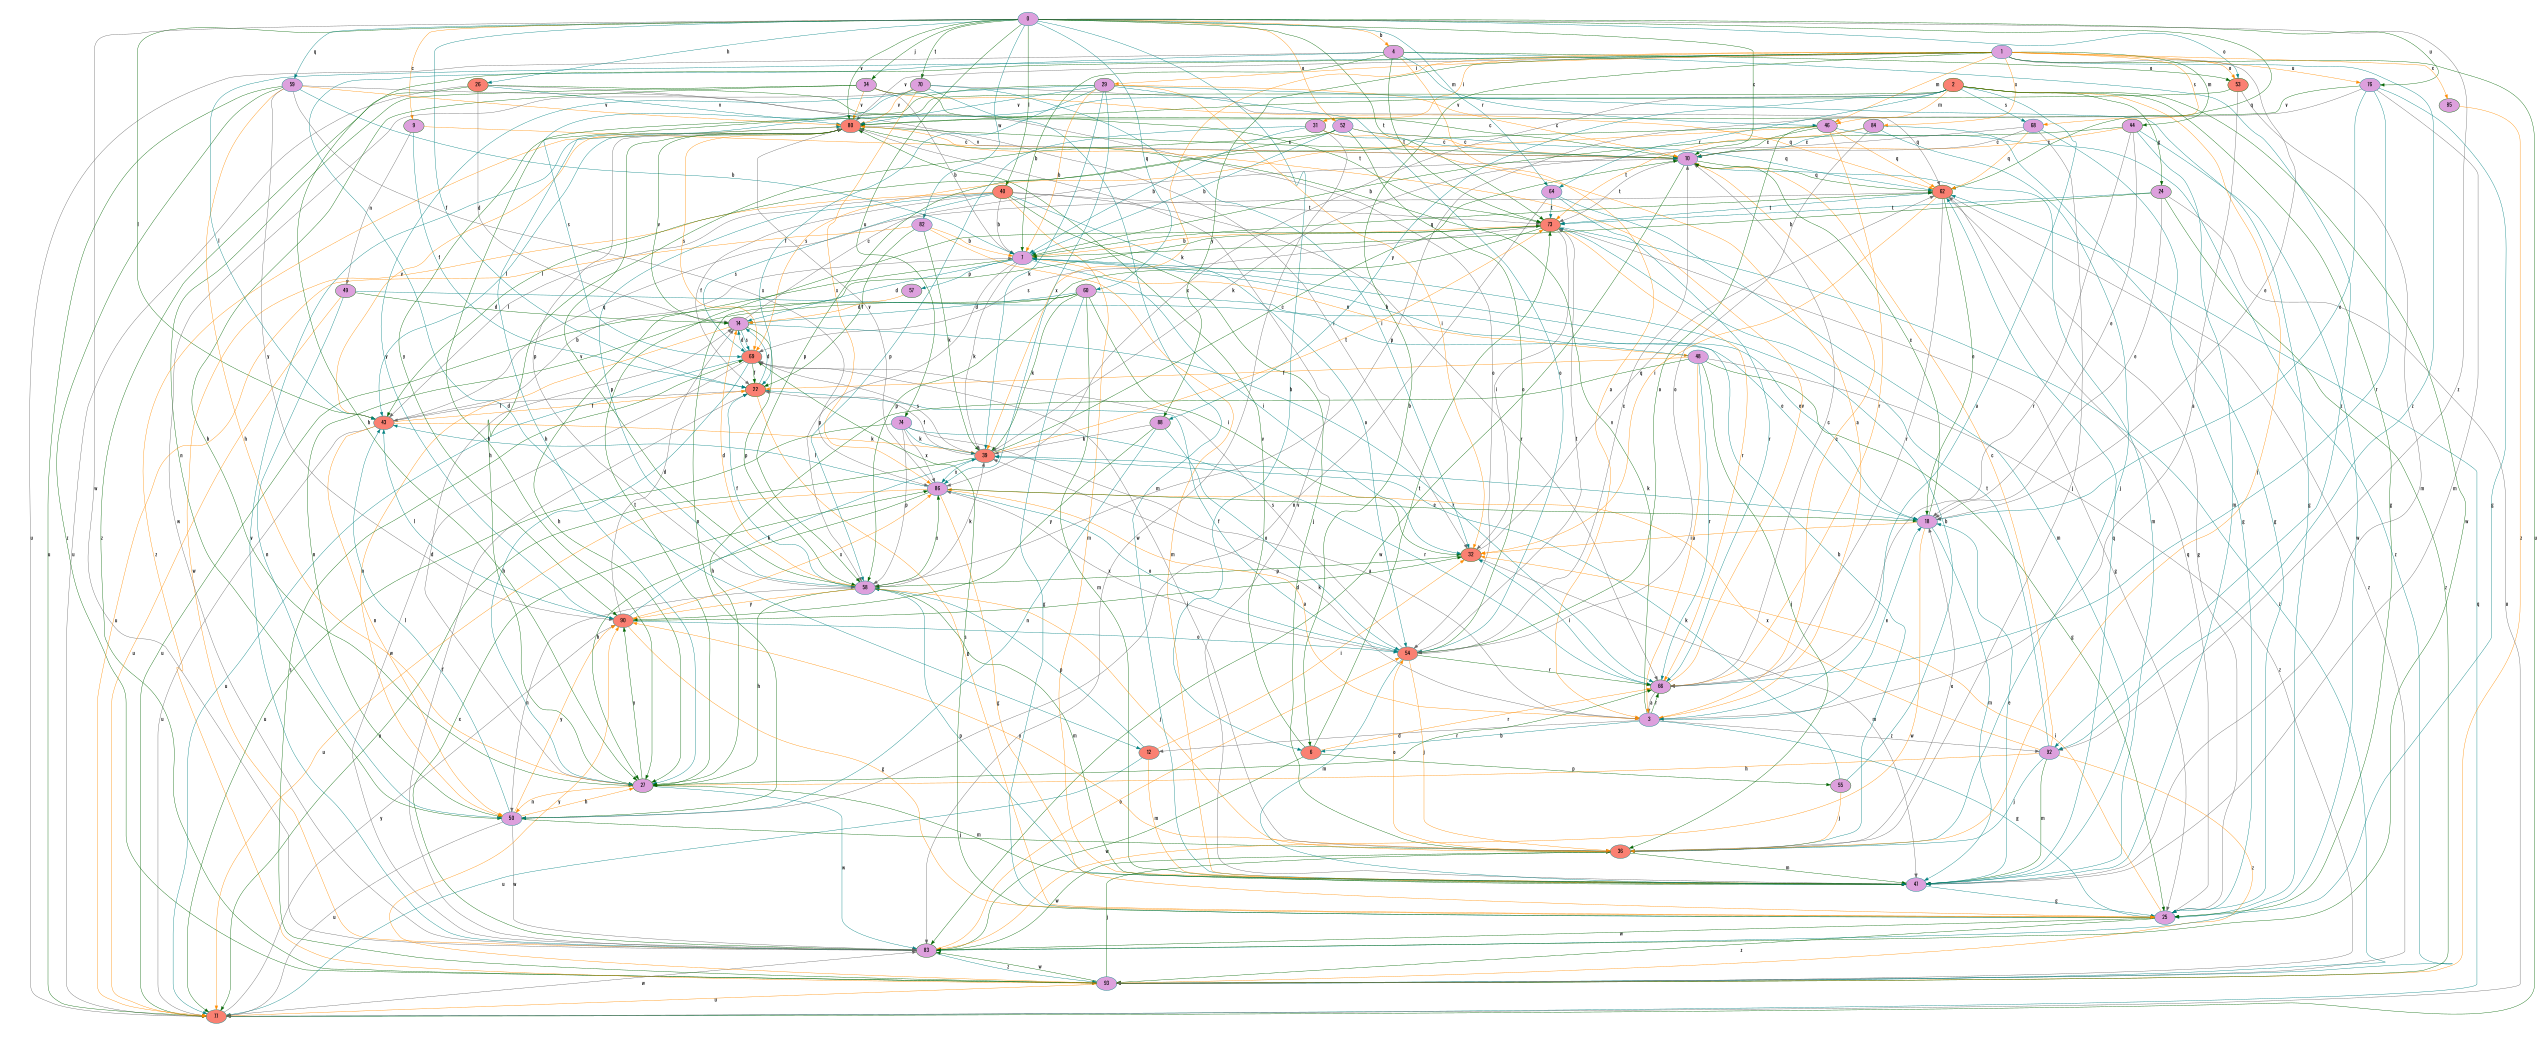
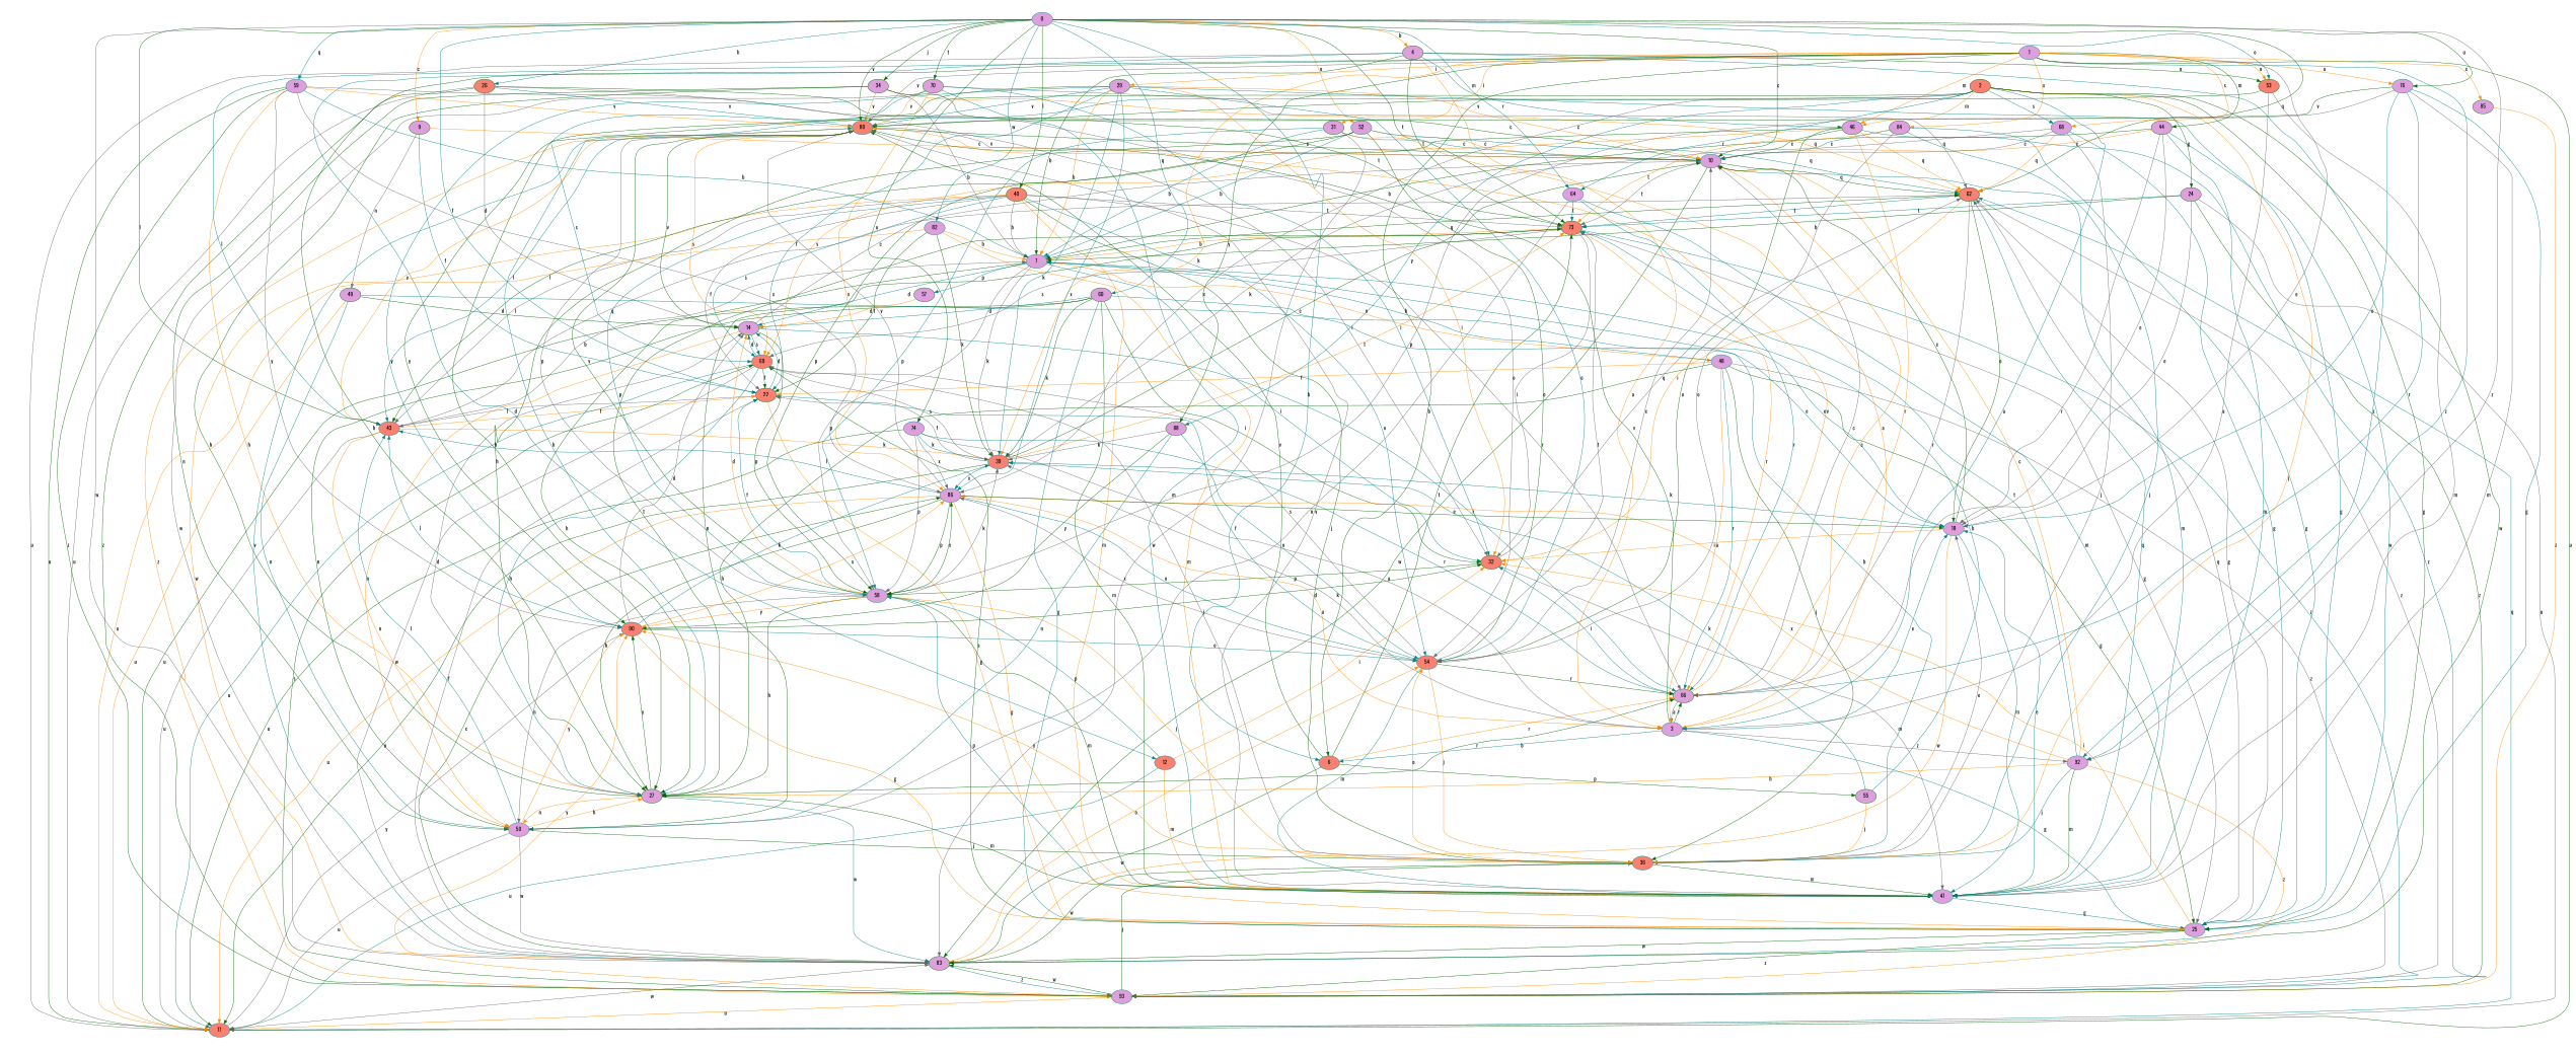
  strict digraph {
    fontname=Oswald
    node [color=teal fillcolor=plum fontname=Oswald style=filled]
    edge [color=teal fontname=Oswald]
    4 [color=darkgreen]
    0
    6 [fillcolor=salmon]
    9 [color=darkgreen]
    10
    22 [color=darkgreen fillcolor=salmon]
    26 [color=darkgreen fillcolor=salmon]
    34 [color=darkgreen]
    40 [color=darkgreen fillcolor=salmon]
    43 [fillcolor=salmon]
    52
    53 [color=darkgreen fillcolor=salmon]
    59
    60 [color=darkgreen]
    62 [color=darkgreen fillcolor=salmon]
    64
    70 [color=darkgreen]
    73 [color=darkgreen fillcolor=salmon]
    74
    76
    80 [fillcolor=salmon]
    82
    83 [color=darkgreen]
    92
    46 [color=darkgreen]
    77 [fillcolor=salmon]
    3
    12 [fillcolor=salmon]
    7
    66 [color=darkgreen]
    55 [color=darkgreen]
    49 [color=darkgreen]
    47
    25
    14 [color=darkgreen]
    32 [color=darkgreen fillcolor=salmon]
    93
    n38 [color=darkgreen label=27]
    50
    36 [fillcolor=salmon]
    58
    69 [fillcolor=salmon]
    54 [fillcolor=salmon]
    39 [fillcolor=salmon]
    86
    90 [fillcolor=salmon]
    18
    1
    29 [color=darkgreen]
    31 [color=darkgreen]
    44 [color=darkgreen]
    68
    84 [color=darkgreen]
    85 [color=darkgreen]
    88 [color=darkgreen]
    2 [color=darkgreen fillcolor=salmon]
    24 [color=darkgreen]
    48
    57 [color=darkgreen]
    4 -> 53 [color=darkgreen label=o]
    4 -> 73 [color=darkgreen label=t]
    4 -> 92 [label=z]
    4 -> 46 [label=m]
    4 -> 77 [color=gray40 label=u]
    4 -> 3 [color=darkorange label=a]
    4 -> 12 [label=d]
    4 -> 7 [color=darkgreen label=b]
    0 -> 4 [color=darkorange label=b]
    0 -> 6 [label=b]
    0 -> 9 [color=darkorange label=c]
    0 -> 10 [color=darkgreen label=c]
    0 -> 22 [label=f]
    0 -> 26 [label=h]
    0 -> 34 [color=darkgreen label=j]
    0 -> 40 [color=darkgreen label=l]
    0 -> 43 [color=darkgreen label=l]
    0 -> 52 [color=darkorange label=o]
    0 -> 53 [label=o]
    0 -> 59 [label=q]
    0 -> 60 [label=q]
    0 -> 62 [color=darkgreen label=q]
    0 -> 64 [label=r]
    0 -> 70 [color=darkgreen label=t]
    0 -> 73 [color=darkgreen label=t]
    0 -> 74 [color=darkgreen label=u]
    0 -> 76 [color=darkgreen label=u]
    0 -> 80 [color=darkgreen label=v]
    0 -> 82 [label=w]
    0 -> 83 [color=gray40 label=w]
    0 -> 92 [color=gray40 label=z]
    6 -> 73 [color=darkgreen label=t]
    6 -> 80 [color=darkgreen label=v]
    6 -> 83 [color=darkgreen label=w]
    6 -> 66 [color=darkorange label=r]
    6 -> 55 [color=darkgreen label=p]
    9 -> 10 [color=darkorange label=c]
    9 -> 22 [label=f]
    9 -> 49 [color=gray40 label=n]
    10 -> 62 [color=darkgreen label=q]
    10 -> 73 [color=gray40 label=t]
    10 -> 80 [color=gray40 label=v]
    10 -> 83 [color=darkgreen label=w]
    10 -> 47 [label=m]
    22 -> 43 [color=gray40 label=l]
    22 -> 25 [color=darkorange label=g]
    22 -> 14 [label=d]
    26 -> 10 [color=darkgreen label=c]
    26 -> 80 [label=v]
    26 -> 77 [color=gray40 label=u]
    26 -> 14 [color=gray40 label=d]
    26 -> 32 [color=gray40 label=i]
    26 -> 93 [color=darkgreen label=z]
    34 -> 62 [color=darkorange label=q]
    34 -> 73 [color=darkgreen label=t]
    34 -> 80 [color=darkorange label=v]
    34 -> 7 [color=gray40 label=b]
    34 -> n38 [color=darkgreen label=h]
    34 -> 50 [color=darkgreen label=n]
    40 -> 22 [color=gray40 label=f]
    40 -> 43 [color=gray40 label=l]
    40 -> 73 [color=gray40 label=t]
    40 -> 83 [color=darkorange label=w]
    40 -> 7 [color=gray40 label=b]
    40 -> 66 [color=gray40 label=r]
    40 -> 47 [color=darkorange label=m]
    40 -> 36 [color=darkgreen label=j]
    40 -> 58 [label=p]
    40 -> 69 [label=s]
    40 -> 54 [label=o]
    43 -> 22 [color=darkorange label=f]
    43 -> 62 [color=gray40 label=q]
    43 -> 80 [color=darkorange label=v]
    43 -> 77 [color=gray40 label=u]
    43 -> 7 [color=gray40 label=b]
    43 -> 50 [color=darkorange label=n]
    43 -> 39 [color=darkorange label=k]
    52 -> 10 [color=darkorange label=c]
    52 -> 62 [label=q]
    52 -> 7 [label=b]
    52 -> n38 [color=darkgreen label=h]
    52 -> 58 [color=darkgreen label=p]
    52 -> 54 [color=darkgreen label=o]
    53 -> 80 [color=darkgreen label=v]
    53 -> 3 [color=gray40 label=a]
    53 -> 47 [color=gray40 label=m]
    59 -> 80 [color=darkorange label=v]
    59 -> 77 [color=darkgreen label=u]
    59 -> 7 [label=b]
    59 -> 93 [color=darkgreen label=z]
    59 -> n38 [color=darkorange label=h]
    59 -> 54 [color=gray40 label=o]
    59 -> 86 [color=gray40 label=x]
    59 -> 90 [color=gray40 label=y]
    60 -> 77 [color=darkgreen label=u]
    60 -> 47 [color=darkgreen label=m]
    60 -> 25 [label=g]
    60 -> 14 [label=d]
    60 -> 32 [color=darkgreen label=i]
    60 -> 50 [color=darkgreen label=n]
    60 -> 39 [color=darkgreen label=k]
    60 -> 18 [label=e]
    62 -> 73 [label=t]
    62 -> 66 [color=gray40 label=r]
    62 -> 25 [color=gray40 label=g]
    62 -> 32 [color=darkorange label=i]
    62 -> 93 [color=gray40 label=z]
    62 -> 18 [color=darkgreen label=e]
    64 -> 73 [label=t]
    64 -> 66 [label=r]
    64 -> 47 [label=m]
    64 -> 50 [color=gray40 label=n]
    70 -> 62 [color=gray40 label=q]
    70 -> 80 [color=darkorange label=v]
    70 -> 83 [color=gray40 label=w]
    70 -> 47 [label=m]
    70 -> 32 [label=i]
    70 -> 69 [label=s]
    70 -> 86 [color=darkorange label=x]
    73 -> 7 [color=darkorange label=b]
    73 -> 66 [color=darkorange label=r]
    73 -> 25 [color=gray40 label=g]
    73 -> 32 [color=gray40 label=i]
    73 -> 93 [label=z]
    73 -> 50 [color=darkgreen label=n]
    73 -> 69 [color=gray40 label=s]
    74 -> 77 [color=darkgreen label=u]
    74 -> 3 [color=gray40 label=a]
    74 -> 66 [label=r]
    74 -> 58 [color=gray40 label=p]
    74 -> 39 [label=k]
    74 -> 86 [color=gray40 label=x]
    76 -> 80 [color=darkgreen label=v]
    76 -> 66 [label=r]
    76 -> 47 [color=gray40 label=m]
    76 -> 25 [label=g]
    76 -> 58 [color=gray40 label=p]
    76 -> 18 [label=e]
    80 -> 10 [color=darkgreen label=c]
    80 -> 43 [label=l]
    80 -> 93 [color=darkorange label=z]
    80 -> 58 [color=gray40 label=p]
    80 -> 69 [color=darkorange label=s]
    82 -> 22 [color=darkgreen label=f]
    82 -> 77 [color=darkorange label=u]
    82 -> 7 [color=darkorange label=b]
    82 -> 47 [color=darkorange label=m]
    82 -> 39 [color=darkgreen label=k]
    83 -> 22 [color=gray40 label=f]
    83 -> 80 [label=v]
    83 -> 93 [label=z]
    83 -> 54 [color=darkorange label=o]
    83 -> 86 [color=darkgreen label=x]
    92 -> 10 [color=darkorange label=c]
    92 -> 73 [label=t]
    92 -> 47 [color=darkgreen label=m]
    92 -> 93 [color=darkorange label=z]
    92 -> n38 [color=darkorange label=h]
    92 -> 36 [label=j]
    92 -> 86 [color=darkorange label=x]
    46 -> 10 [color=darkgreen label=c]
    46 -> 43 [color=darkgreen label=l]
    46 -> 62 [color=darkorange label=q]
    46 -> 66 [color=darkorange label=r]
    46 -> 93 [label=z]
    46 -> 69 [color=darkorange label=s]
    46 -> 54 [color=darkgreen label=o]
    77 -> 62 [label=q]
    77 -> 83 [color=gray40 label=w]
    77 -> 90 [color=gray40 label=y]
    3 -> 6 [label=b]
    3 -> 10 [color=darkorange label=c]
    3 -> 80 [color=darkgreen label=v]
    3 -> 92 [color=gray40 label=z]
-   3 -> 12 [color=gray40 label=d]
    3 -> 66 [color=darkgreen label=r]
    3 -> 25 [label=g]
    3 -> 39 [color=gray40 label=k]
    3 -> 18 [label=e]
    12 -> 77 [label=u]
    12 -> 47 [color=darkorange label=m]
    12 -> 32 [color=darkorange label=i]
    12 -> 58 [label=p]
    7 -> 62 [color=darkgreen label=q]
    7 -> 14 [label=d]
    7 -> 32 [label=i]
    7 -> n38 [color=darkgreen label=h]
    7 -> 58 [color=gray40 label=p]
    7 -> 39 [color=gray40 label=k]
    7 -> 48 [color=darkorange label=n]
    7 -> 57 [label=p]
    66 -> 10 [color=gray40 label=c]
    66 -> 80 [color=darkorange label=v]
    66 -> 3 [color=gray40 label=a]
    66 -> 32 [label=i]
    55 -> 7 [label=b]
    55 -> 36 [color=darkorange label=j]
    55 -> 39 [label=k]
    49 -> 77 [color=darkorange label=u]
    49 -> 14 [color=darkgreen label=d]
    49 -> 50 [label=n]
    49 -> 18 [label=e]
    47 -> 62 [label=q]
    47 -> 80 [color=gray40 label=v]
    47 -> 25 [label=g]
    47 -> 58 [label=p]
    47 -> 18 [label=e]
    25 -> 62 [color=gray40 label=q]
    25 -> 83 [color=darkgreen label=w]
    25 -> 32 [color=darkorange label=i]
    25 -> 93 [color=darkgreen label=z]
    25 -> 69 [color=darkgreen label=s]
    14 -> 10 [color=gray40 label=c]
    14 -> 80 [color=darkgreen label=v]
    14 -> 66 [label=r]
    14 -> 50 [color=darkorange label=n]
    14 -> 58 [color=darkgreen label=p]
    14 -> 69 [label=s]
    32 -> 62 [color=gray40 label=q]
    32 -> 47 [color=gray40 label=m]
    32 -> 58 [color=darkgreen label=p]
    93 -> 83 [color=darkgreen label=w]
    93 -> 77 [color=darkorange label=u]
    93 -> 36 [color=darkgreen label=j]
    93 -> 69 [color=darkgreen label=s]
    93 -> 90 [color=darkorange label=y]
    n38 -> 73 [color=darkgreen label=t]
    n38 -> 83 [label=w]
    n38 -> 66 [color=darkgreen label=r]
    n38 -> 47 [color=darkgreen label=m]
    n38 -> 14 [color=gray40 label=d]
    n38 -> 50 [color=darkorange label=n]
    n38 -> 90 [color=darkgreen label=y]
    50 -> 43 [label=l]
    50 -> 83 [color=gray40 label=w]
    50 -> 77 [color=gray40 label=u]
    50 -> n38 [color=darkorange label=h]
    50 -> 36 [color=darkgreen label=j]
    50 -> 90 [color=darkorange label=y]
    36 -> 83 [color=darkgreen label=w]
    36 -> 7 [label=b]
    36 -> 47 [color=darkgreen label=m]
    36 -> 54 [color=darkorange label=o]
    36 -> 90 [color=darkorange label=y]
    36 -> 18 [color=gray40 label=e]
    58 -> 22 [label=f]
    58 -> 80 [color=darkgreen label=v]
    58 -> 47 [color=darkgreen label=m]
    58 -> 14 [color=darkorange label=d]
    58 -> n38 [color=darkgreen label=h]
    58 -> 50 [color=gray40 label=n]
    58 -> 36 [color=darkorange label=j]
    58 -> 39 [color=gray40 label=k]
    58 -> 86 [color=darkgreen label=x]
    58 -> 90 [color=darkorange label=y]
    69 -> 22 [color=darkgreen label=f]
    69 -> 83 [color=gray40 label=w]
    69 -> 77 [label=u]
    69 -> 14 [label=d]
    69 -> n38 [label=h]
    69 -> 36 [color=gray40 label=j]
    54 -> 10 [color=gray40 label=c]
    54 -> 22 [label=f]
    54 -> 73 [color=gray40 label=t]
    54 -> 66 [color=darkgreen label=r]
    54 -> 47 [label=m]
    54 -> 36 [color=darkorange label=j]
    54 -> 69 [color=gray40 label=s]
    54 -> 86 [color=gray40 label=x]
    39 -> 10 [color=darkgreen label=c]
    39 -> 22 [color=gray40 label=f]
    39 -> 73 [color=darkorange label=t]
    39 -> 77 [color=darkgreen label=u]
    39 -> 69 [color=gray40 label=s]
    39 -> 86 [label=x]
    86 -> 43 [label=l]
    86 -> 80 [color=gray40 label=v]
    86 -> 77 [color=darkorange label=u]
    86 -> 3 [color=darkorange label=a]
    86 -> 25 [color=darkorange label=g]
    86 -> n38 [color=darkgreen label=h]
-   73 -> 58 [color=darkgreen label=p]
+   86 -> 58 [color=darkgreen label=p]
    86 -> 54 [label=o]
    86 -> 18 [color=darkgreen label=e]
    90 -> 43 [label=l]
    90 -> 25 [color=darkorange label=g]
    90 -> 14 [color=gray40 label=d]
    90 -> 32 [color=darkgreen label=d]
    90 -> 54 [label=o]
    90 -> 39 [label=k]
    90 -> 86 [color=darkorange label=x]
    18 -> 10 [color=darkgreen label=c]
    18 -> 83 [color=darkorange label=w]
    18 -> 47 [label=m]
    18 -> 32 [color=darkorange label=i]
    18 -> 39 [label=k]
    1 -> 6 [color=darkgreen label=b]
    1 -> 43 [label=l]
    1 -> 53 [color=darkorange label=o]
    1 -> 76 [color=darkorange label=u]
    1 -> 80 [color=gray40 label=v]
    1 -> 92 [label=z]
    1 -> 46 [color=darkorange label=m]
    1 -> 77 [color=darkgreen label=u]
    1 -> n38 [color=darkgreen label=h]
    1 -> 39 [color=darkorange label=k]
    1 -> 18 [color=gray40 label=e]
    1 -> 29 [color=darkorange label=i]
    1 -> 31 [color=darkorange label=i]
    1 -> 44 [color=darkgreen label=m]
    1 -> 68 [color=darkorange label=s]
    1 -> 84 [color=darkorange label=x]
    1 -> 85 [color=darkorange label=x]
    1 -> 88 [color=darkgreen label=y]
    29 -> 10 [color=darkorange label=c]
    29 -> 22 [label=f]
    29 -> 80 [label=v]
    29 -> 7 [color=darkorange label=b]
    29 -> 25 [label=g]
    29 -> 32 [color=darkorange label=i]
    29 -> n38 [color=darkgreen label=h]
    29 -> 54 [label=o]
    29 -> 39 [label=k]
    29 -> 86 [label=x]
    29 -> 90 [label=y]
    31 -> 10 [label=c]
    31 -> 83 [color=gray40 label=w]
    31 -> 3 [color=darkorange label=a]
    31 -> 7 [label=b]
    31 -> 58 [label=p]
    44 -> 10 [color=darkorange label=c]
    44 -> 83 [label=w]
    44 -> 7 [color=darkgreen label=b]
    44 -> 66 [color=gray40 label=r]
    44 -> 47 [label=m]
    44 -> 18 [color=gray40 label=e]
    68 -> 10 [color=gray40 label=c]
    68 -> 62 [color=darkorange label=q]
    68 -> 25 [label=g]
    68 -> 36 [color=gray40 label=j]
    68 -> 39 [color=gray40 label=k]
    84 -> 10 [label=c]
    84 -> 73 [color=darkorange label=t]
    84 -> 25 [label=g]
    84 -> 36 [label=j]
    84 -> 54 [color=gray40 label=o]
    85 -> 93 [color=darkorange label=z]
    88 -> 50 [label=n]
    88 -> 54 [label=o]
    88 -> 39 [color=gray40 label=k]
    88 -> 90 [color=darkgreen label=y]
    2 -> 64 [label=r]
    2 -> 83 [color=darkgreen label=w]
    2 -> 46 [color=darkorange label=m]
    2 -> 3 [label=a]
    2 -> 25 [color=darkgreen label=g]
    2 -> n38 [label=h]
    2 -> 36 [color=darkorange label=j]
    2 -> 86 [color=gray40 label=x]
    2 -> 90 [color=darkgreen label=y]
    2 -> 68 [label=s]
    2 -> 88 [label=y]
    2 -> 24 [color=darkgreen label=g]
    24 -> 73 [label=t]
    24 -> 77 [color=gray40 label=u]
    24 -> 7 [color=darkgreen label=b]
    24 -> 93 [color=darkgreen label=z]
    24 -> 18 [color=gray40 label=e]
    48 -> 22 [color=darkorange label=f]
    48 -> 3 [color=darkorange label=a]
    48 -> 7 [label=b]
    48 -> 66 [label=r]
    48 -> 25 [color=darkgreen label=g]
    48 -> 93 [color=gray40 label=z]
    48 -> n38 [color=darkgreen label=h]
    48 -> 36 [color=darkgreen label=j]
    57 -> 14 [color=darkorange label=d]
  }
